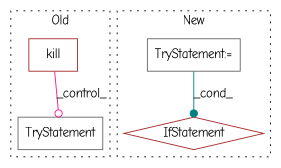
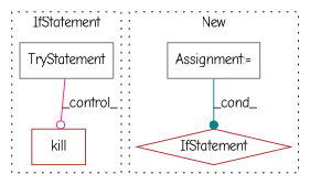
  digraph {
    fontname="Comic Neue"
    node [color=brown fontname="Comic Neue" shape=box]
    edge [fontname="Comic Neue"]
    n1 [a=32 l=6 label=kill s=9712]
    n2 [a=54 color=gray40 l=4 label=TryStatement s=9479]
    n3 [a=25 l="4,2" label=IfStatement s="9775,9785" shape=diamond]
-   n4 [a=7 color=gray40 l=5 label="TryStatement:=" s=8248]
+   n4 [a=7 color=gray40 l=5 label="Assignment:=" s=8248]
    subgraph cluster_1 {
-     label=Old
+     label=IfStatement
      style=dotted
      n1
      n2
    }
    subgraph cluster_2 {
      label=New
      style=dotted
      n3
      n4
    }
-   n1 -> n2 [arrowhead=odot color=deeppink label=_control_]
+   n2 -> n1 [arrowhead=odot color=deeppink label=_control_]
    n4 -> n3 [arrowhead=dot color=teal label=_cond_]
  }
